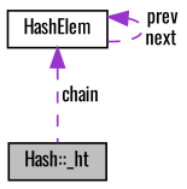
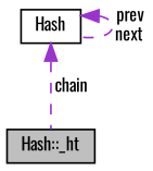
  digraph {
    fontname=Oswald
    node [color=black fontname=Oswald fontsize=10 shape=record style=filled]
    edge [color=darkorchid3 dir=back fontname=Oswald fontsize=10 labelfontname=Helvetica labelfontsize=10 style=dashed]
    n1 [fillcolor=grey75 fontcolor=black height=0.2 label="Hash::_ht" width=0.4]
-   n2 [fillcolor=white height=0.2 label=HashElem width=0.4]
+   n2 [fillcolor=white height=0.2 label=Hash width=0.4]
    n2 -> n1 [label=" chain"]
    n2 -> n2 [label=" prev\nnext"]
  }
